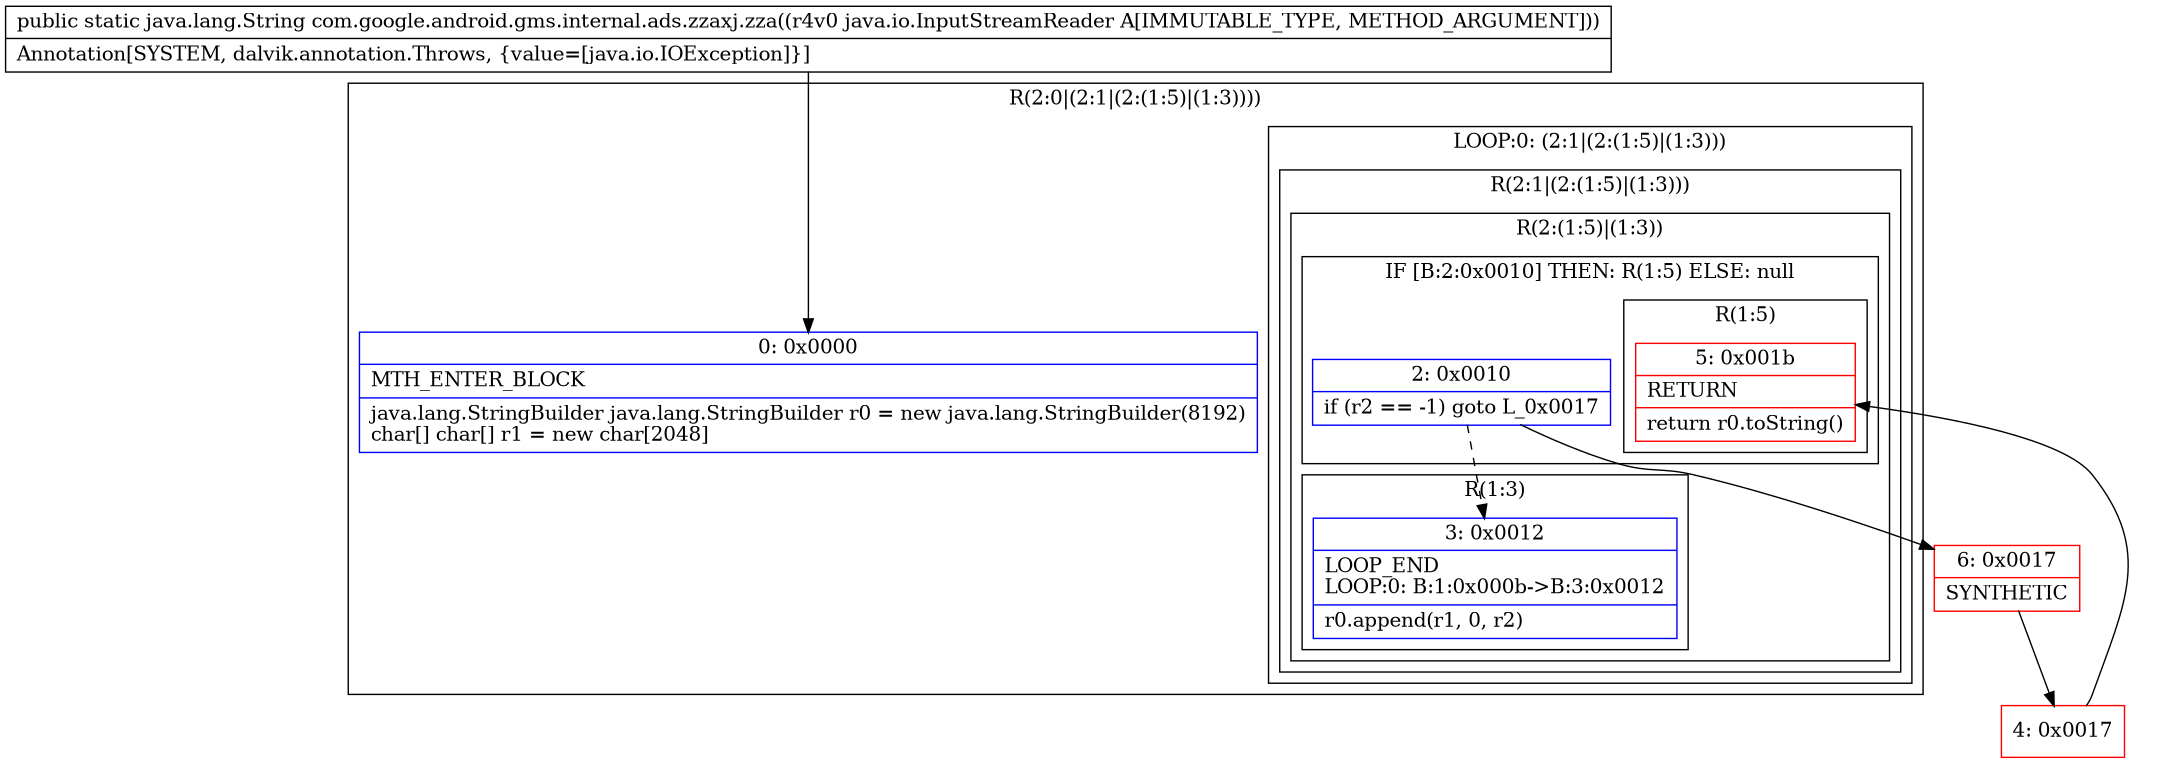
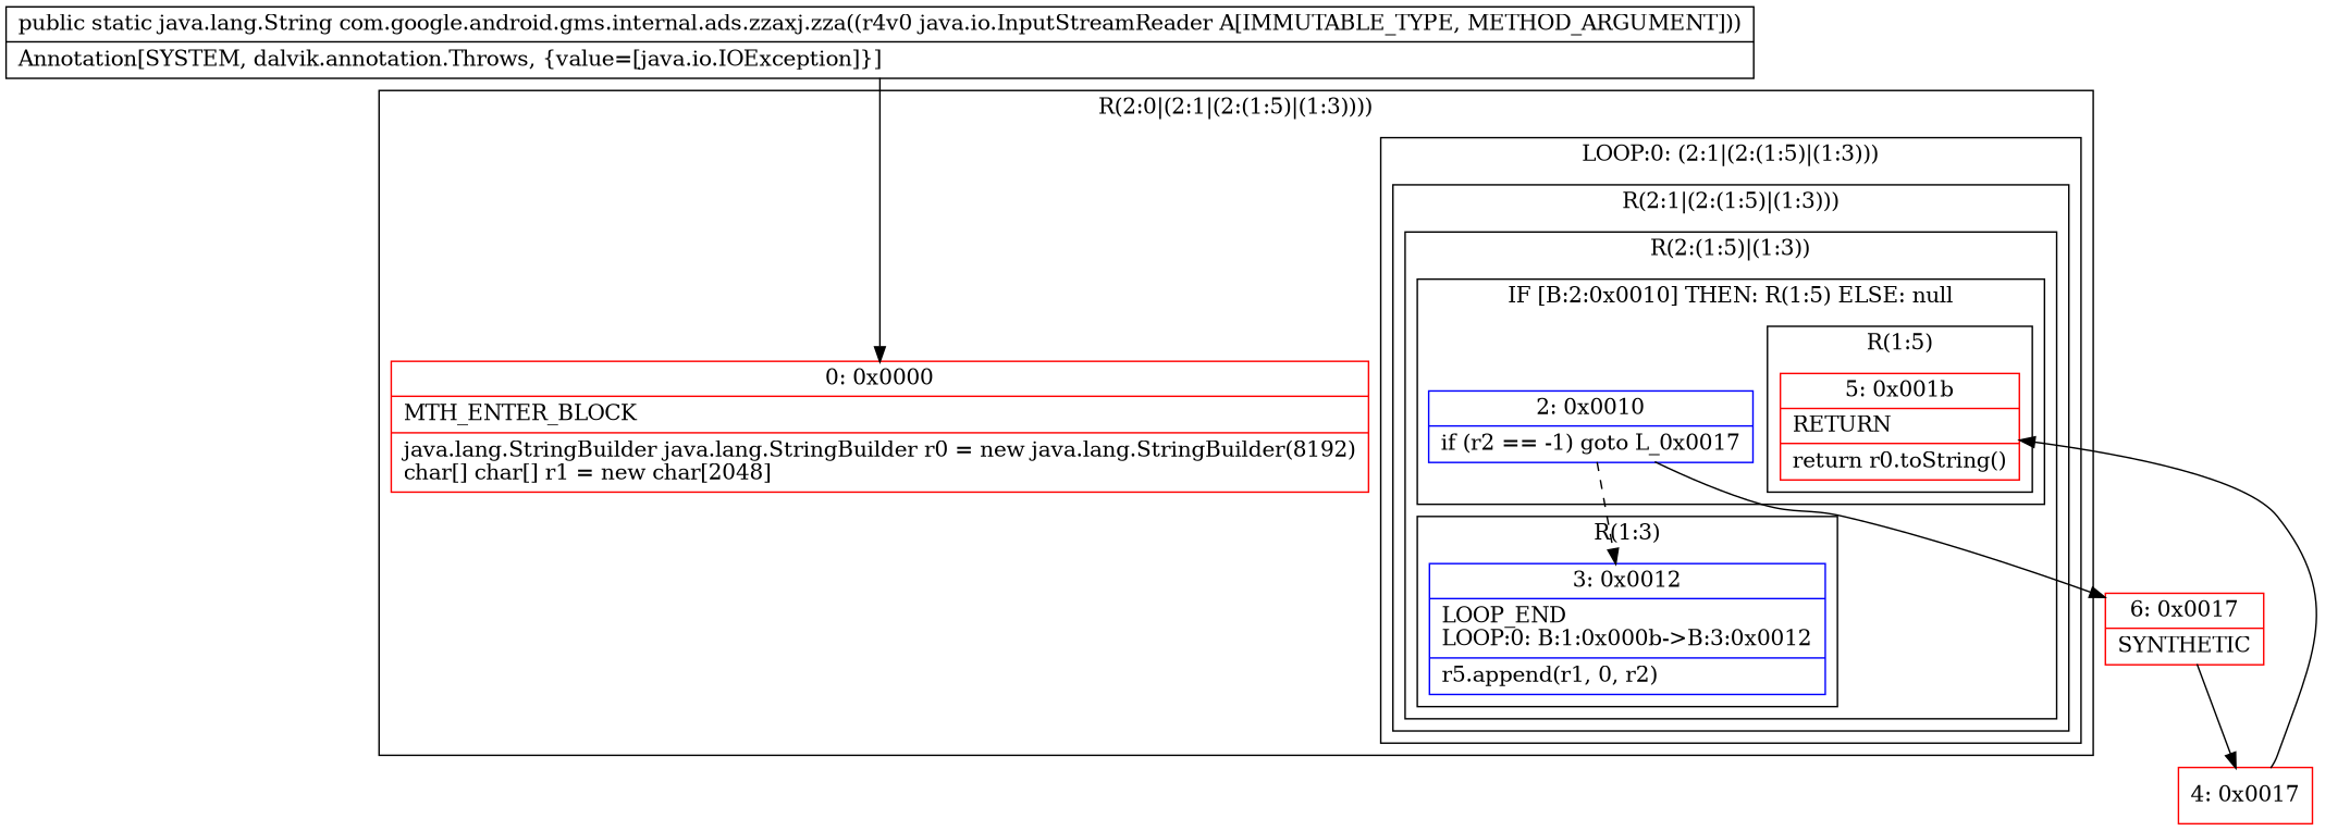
  digraph {
    fontname="DejaVu Serif"
    node [color=red fontname="DejaVu Serif" shape=record]
    edge [fontname="DejaVu Serif"]
    n1 [label="{5\:\ 0x001b|RETURN\l|return r0.toString()\l}"]
    n2 [color=blue label="{2\:\ 0x0010|if (r2 == \-1) goto L_0x0017\l}"]
-   n3 [color=blue label="{3\:\ 0x0012|LOOP_END\lLOOP:0: B:1:0x000b\-\>B:3:0x0012\l|r0.append(r1, 0, r2)\l}"]
-   n4 [color=blue label="{0\:\ 0x0000|MTH_ENTER_BLOCK\l|java.lang.StringBuilder java.lang.StringBuilder r0 = new java.lang.StringBuilder(8192)\lchar[] char[] r1 = new char[2048]\l}"]
+   n3 [color=blue label="{3\:\ 0x0012|LOOP_END\lLOOP:0: B:1:0x000b\-\>B:3:0x0012\l|r5.append(r1, 0, r2)\l}"]
+   n4 [label="{0\:\ 0x0000|MTH_ENTER_BLOCK\l|java.lang.StringBuilder java.lang.StringBuilder r0 = new java.lang.StringBuilder(8192)\lchar[] char[] r1 = new char[2048]\l}"]
    n5 [label="{6\:\ 0x0017|SYNTHETIC\l}"]
    n6 [label="{4\:\ 0x0017}"]
    n7 [label="{public static java.lang.String com.google.android.gms.internal.ads.zzaxj.zza((r4v0 java.io.InputStreamReader A[IMMUTABLE_TYPE, METHOD_ARGUMENT]))  | Annotation[SYSTEM, dalvik.annotation.Throws, \{value=[java.io.IOException]\}]\l}" color=""]
    subgraph cluster_1 {
      label="R(2:0|(2:1|(2:(1:5)|(1:3))))"
      n4
      subgraph cluster_2 {
        label="LOOP:0: (2:1|(2:(1:5)|(1:3)))"
        subgraph cluster_3 {
          label="R(2:1|(2:(1:5)|(1:3)))"
          subgraph cluster_4 {
            label="R(2:(1:5)|(1:3))"
            subgraph cluster_5 {
              label="IF [B:2:0x0010] THEN: R(1:5) ELSE: null"
              n2
              subgraph cluster_6 {
                label="R(1:5)"
                n1
              }
            }
            subgraph cluster_7 {
              label="R(1:3)"
              n3
            }
          }
        }
      }
    }
    n2 -> n3 [style=dashed]
    n2 -> n5
    n5 -> n6
    n6 -> n1
    n7 -> n4
  }
